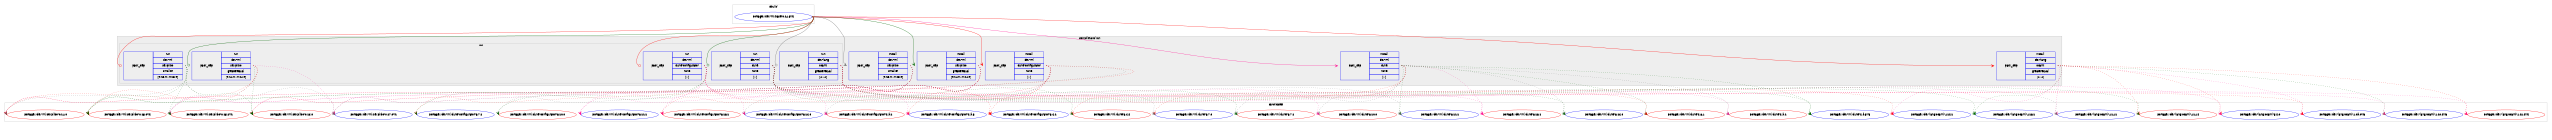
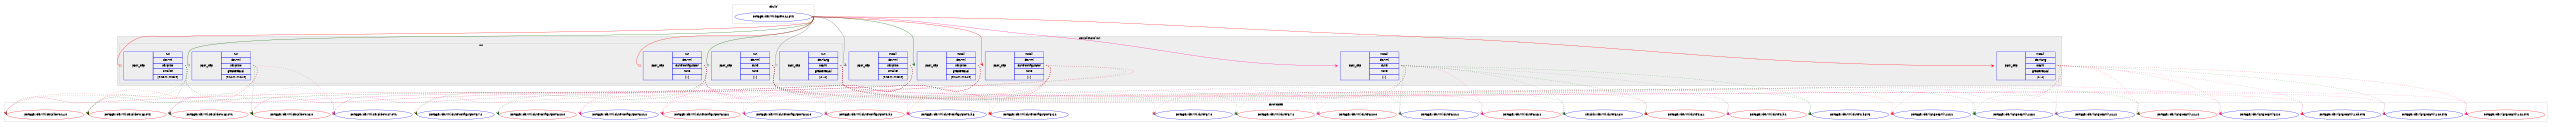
  digraph {
    compound=true
    concentrate=true
    fontname=Helvetica
    fontsize=10
    newrank=true
    rankdir=TB
    ranksep=1.5
    node [color=blue fontname=Helvetica fontsize=10]
    edge [arrowhead=vee color=deeppink headport=w style=dotted tailport=e weight=100]
    n1 [label="portage://dev-ml/base-0.14.3-r2" width=4]
    n2 [label=<<TABLE BORDER="0" CELLBORDER="1" CELLSPACING="0" CELLPADDING="4" WIDTH="220"><TR><TD ROWSPAN="6" CELLPADDING="30">pack_dep</TD></TR><TR><TD WIDTH="110">install</TD></TR><TR><TD>dev-lang</TD></TR><TR><TD>ocaml</TD></TR><TR><TD>greaterequal</TD></TR><TR><TD>[4,,,4]</TD></TR></TABLE>> shape=none]
    n3 [label=<<TABLE BORDER="0" CELLBORDER="1" CELLSPACING="0" CELLPADDING="4" WIDTH="220"><TR><TD ROWSPAN="6" CELLPADDING="30">pack_dep</TD></TR><TR><TD WIDTH="110">install</TD></TR><TR><TD>dev-ml</TD></TR><TR><TD>dune</TD></TR><TR><TD>none</TD></TR><TR><TD>[,,]</TD></TR></TABLE>> shape=none]
    n4 [label=<<TABLE BORDER="0" CELLBORDER="1" CELLSPACING="0" CELLPADDING="4" WIDTH="220"><TR><TD ROWSPAN="6" CELLPADDING="30">pack_dep</TD></TR><TR><TD WIDTH="110">install</TD></TR><TR><TD>dev-ml</TD></TR><TR><TD>dune-configurator</TD></TR><TR><TD>none</TD></TR><TR><TD>[,,]</TD></TR></TABLE>> shape=none]
    n5 [label=<<TABLE BORDER="0" CELLBORDER="1" CELLSPACING="0" CELLPADDING="4" WIDTH="220"><TR><TD ROWSPAN="6" CELLPADDING="30">pack_dep</TD></TR><TR><TD WIDTH="110">install</TD></TR><TR><TD>dev-ml</TD></TR><TR><TD>sexplib0</TD></TR><TR><TD>greaterequal</TD></TR><TR><TD>[0.14.0,,,0.14.0]</TD></TR></TABLE>> shape=none]
    n6 [label=<<TABLE BORDER="0" CELLBORDER="1" CELLSPACING="0" CELLPADDING="4" WIDTH="220"><TR><TD ROWSPAN="6" CELLPADDING="30">pack_dep</TD></TR><TR><TD WIDTH="110">install</TD></TR><TR><TD>dev-ml</TD></TR><TR><TD>sexplib0</TD></TR><TR><TD>smaller</TD></TR><TR><TD>[0.15.0,,,0.15.0]</TD></TR></TABLE>> shape=none]
    n7 [label=<<TABLE BORDER="0" CELLBORDER="1" CELLSPACING="0" CELLPADDING="4" WIDTH="220"><TR><TD ROWSPAN="6" CELLPADDING="30">pack_dep</TD></TR><TR><TD WIDTH="110">run</TD></TR><TR><TD>dev-lang</TD></TR><TR><TD>ocaml</TD></TR><TR><TD>greaterequal</TD></TR><TR><TD>[4,,,4]</TD></TR></TABLE>> shape=none]
    n8 [label=<<TABLE BORDER="0" CELLBORDER="1" CELLSPACING="0" CELLPADDING="4" WIDTH="220"><TR><TD ROWSPAN="6" CELLPADDING="30">pack_dep</TD></TR><TR><TD WIDTH="110">run</TD></TR><TR><TD>dev-ml</TD></TR><TR><TD>dune</TD></TR><TR><TD>none</TD></TR><TR><TD>[,,]</TD></TR></TABLE>> shape=none]
    n9 [label=<<TABLE BORDER="0" CELLBORDER="1" CELLSPACING="0" CELLPADDING="4" WIDTH="220"><TR><TD ROWSPAN="6" CELLPADDING="30">pack_dep</TD></TR><TR><TD WIDTH="110">run</TD></TR><TR><TD>dev-ml</TD></TR><TR><TD>dune-configurator</TD></TR><TR><TD>none</TD></TR><TR><TD>[,,]</TD></TR></TABLE>> shape=none]
    n10 [label=<<TABLE BORDER="0" CELLBORDER="1" CELLSPACING="0" CELLPADDING="4" WIDTH="220"><TR><TD ROWSPAN="6" CELLPADDING="30">pack_dep</TD></TR><TR><TD WIDTH="110">run</TD></TR><TR><TD>dev-ml</TD></TR><TR><TD>sexplib0</TD></TR><TR><TD>greaterequal</TD></TR><TR><TD>[0.14.0,,,0.14.0]</TD></TR></TABLE>> shape=none]
    n11 [label=<<TABLE BORDER="0" CELLBORDER="1" CELLSPACING="0" CELLPADDING="4" WIDTH="220"><TR><TD ROWSPAN="6" CELLPADDING="30">pack_dep</TD></TR><TR><TD WIDTH="110">run</TD></TR><TR><TD>dev-ml</TD></TR><TR><TD>sexplib0</TD></TR><TR><TD>smaller</TD></TR><TR><TD>[0.15.0,,,0.15.0]</TD></TR></TABLE>> shape=none]
    n12 [label="portage://dev-lang/ocaml-5.2.0" width=4]
    n13 [color=red label="portage://dev-lang/ocaml-4.14.2" width=4]
    n14 [label="portage://dev-lang/ocaml-4.14.1" width=4]
    n15 [label="portage://dev-lang/ocaml-4.13.1" width=4]
    n16 [label="portage://dev-lang/ocaml-4.12.1" width=4]
    n17 [color=red label="portage://dev-lang/ocaml-4.11.2-r2" width=4]
    n18 [label="portage://dev-lang/ocaml-4.10.2-r3" width=4]
    n19 [label="portage://dev-lang/ocaml-4.09.0-r3" width=4]
    n20 [label="portage://dev-ml/sexplib0-0.17.0-r1" width=4]
    n21 [color=red label="portage://dev-ml/sexplib0-0.16.0" width=4]
    n22 [color=red label="portage://dev-ml/sexplib0-0.15.1-r1" width=4]
    n23 [color=red label="portage://dev-ml/sexplib0-0.15.0-r2" width=4]
    n24 [color=red label="portage://dev-ml/sexplib0-0.14.0" width=4]
-   n25 [label="portage://dev-ml/dune-3.16.0" width=4]
+   n25 [label="sexplib://dev-ml/dune-3.16.0" width=4]
    n26 [color=red label="portage://dev-ml/dune-3.13.1" width=4]
    n27 [label="portage://dev-ml/dune-3.11.1" width=4]
    n28 [color=red label="portage://dev-ml/dune-3.10.0" width=4]
    n29 [color=red label="portage://dev-ml/dune-3.7.1" width=4]
    n30 [label="portage://dev-ml/dune-3.7.0" width=4]
-   n31 [color=red label="portage://dev-ml/dune-3.6.2" width=4]
    n32 [label="portage://dev-ml/dune-2.9.3-r3" width=4]
    n33 [color=red label="portage://dev-ml/dune-2.9.1" width=4]
    n34 [color=red label="portage://dev-ml/dune-2.8.4" width=4]
    n35 [label="portage://dev-ml/dune-configurator-3.16.0" width=4]
    n36 [color=red label="portage://dev-ml/dune-configurator-3.13.1" width=4]
    n37 [label="portage://dev-ml/dune-configurator-3.11.1" width=4]
    n38 [color=red label="portage://dev-ml/dune-configurator-3.10.0" width=4]
    n39 [label="portage://dev-ml/dune-configurator-3.7.1" width=4]
    n40 [label="portage://dev-ml/dune-configurator-3.6.1" width=4]
    n41 [label="portage://dev-ml/dune-configurator-2.9.3" width=4]
    n42 [color=red label="portage://dev-ml/dune-configurator-2.9.1" width=4]
    subgraph cluster_1 {
      color=gray
      label=<<i>ebuild</i>>
      n1
    }
    subgraph cluster_2 {
      color=gray
      label=<<i>dependencies</i>>
      subgraph cluster_3 {
        color=gray
        fillcolor="#eeeeee"
        label=<<i>compile</i>>
        style=filled
        subgraph sub_4 {
          color=gray
          fillcolor="#eeeeee"
          label=<<i>compile</i>>
          style=filled
          n2
        }
        subgraph sub_5 {
          color=gray
          fillcolor="#eeeeee"
          label=<<i>compile</i>>
          style=filled
          n3
        }
        subgraph sub_6 {
          color=gray
          fillcolor="#eeeeee"
          label=<<i>compile</i>>
          style=filled
          n4
        }
        subgraph sub_7 {
          color=gray
          fillcolor="#eeeeee"
          label=<<i>compile</i>>
          style=filled
          n5
        }
        subgraph sub_8 {
          color=gray
          fillcolor="#eeeeee"
          label=<<i>compile</i>>
          style=filled
          n6
        }
      }
      subgraph cluster_9 {
        color=gray
        fillcolor="#eeeeee"
        label=<<i>compile and run</i>>
        style=filled
      }
      subgraph cluster_10 {
        color=gray
        fillcolor="#eeeeee"
        label=<<i>run</i>>
        style=filled
        subgraph sub_11 {
          color=gray
          fillcolor="#eeeeee"
          label=<<i>run</i>>
          style=filled
          n7
        }
        subgraph sub_12 {
          color=gray
          fillcolor="#eeeeee"
          label=<<i>run</i>>
          style=filled
          n8
        }
        subgraph sub_13 {
          color=gray
          fillcolor="#eeeeee"
          label=<<i>run</i>>
          style=filled
          n9
        }
        subgraph sub_14 {
          color=gray
          fillcolor="#eeeeee"
          label=<<i>run</i>>
          style=filled
          n10
        }
        subgraph sub_15 {
          color=gray
          fillcolor="#eeeeee"
          label=<<i>run</i>>
          style=filled
          n11
        }
      }
    }
    subgraph cluster_16 {
      color=gray
      label=<<i>candidates</i>>
      rank=same
      subgraph sub_17 {
        color=black
        label=<<i>candidates</i>>
        nodesep=1
        rank=same
        n12
        n13
        n14
        n15
        n16
        n17
        n18
        n19
      }
      subgraph sub_18 {
        color=black
        label=<<i>candidates</i>>
        nodesep=1
        rank=same
        n20
        n21
        n22
        n23
        n24
      }
      subgraph sub_19 {
        color=black
        label=<<i>candidates</i>>
        nodesep=1
        rank=same
        n25
        n26
        n27
        n28
        n29
        n30
-       n31
        n32
        n33
        n34
      }
      subgraph sub_20 {
        color=black
        label=<<i>candidates</i>>
        nodesep=1
        rank=same
        n35
        n36
        n37
        n38
        n39
        n40
        n41
        n42
      }
      subgraph sub_21 {
        color=black
        label=<<i>candidates</i>>
        nodesep=1
        rank=same
        n20
        n21
        n22
        n23
        n24
      }
      subgraph sub_22 {
        color=black
        label=<<i>candidates</i>>
        nodesep=1
        rank=same
        n20
        n21
        n22
        n23
        n24
      }
      subgraph sub_23 {
        color=black
        label=<<i>candidates</i>>
        nodesep=1
        rank=same
        n12
        n13
        n14
        n15
        n16
        n17
        n18
        n19
      }
      subgraph sub_24 {
        color=black
        label=<<i>candidates</i>>
        nodesep=1
        rank=same
        n25
        n26
        n27
        n28
        n29
        n30
-       n31
        n32
        n33
        n34
      }
      subgraph sub_25 {
        color=black
        label=<<i>candidates</i>>
        nodesep=1
        rank=same
        n35
        n36
        n37
        n38
        n39
        n40
        n41
        n42
      }
      subgraph sub_26 {
        color=black
        label=<<i>candidates</i>>
        nodesep=1
        rank=same
        n20
        n21
        n22
        n23
        n24
      }
    }
    n1 -> n2 [color=red style=solid weight=20]
    n1 -> n3 [style=solid weight=20]
    n1 -> n4 [color=red style=solid weight=20]
    n1 -> n5 [color=darkgreen style=solid weight=20]
    n1 -> n6 [color=gray40 style=solid weight=20]
    n1 -> n7 [arrowhead=odot color=gray40 style=solid weight=20]
    n1 -> n8 [arrowhead=odot color=darkgreen style=solid weight=20]
    n1 -> n9 [arrowhead=odot color=red style=solid weight=20]
    n1 -> n10 [arrowhead=odot color=darkgreen style=solid weight=20]
    n1 -> n11 [arrowhead=odot color=red style=solid weight=20]
    n2 -> n12 [color=red]
    n2 -> n13 [color=red]
    n2 -> n14
    n2 -> n15 [color=darkgreen]
    n2 -> n16
    n2 -> n17 [color=red]
    n2 -> n18 [color=darkgreen]
    n2 -> n19
    n3 -> n25 [color=gray40]
    n3 -> n26
    n3 -> n27 [color=darkgreen]
    n3 -> n28 [color=gray40]
    n3 -> n29 [color=gray40]
    n3 -> n30 [color=red]
-   n3 -> n31 [color=red]
    n3 -> n32 [color=darkgreen]
    n3 -> n33 [color=gray40]
    n3 -> n34 [color=darkgreen]
    n4 -> n35 [color=gray40]
    n4 -> n36 [color=red]
    n4 -> n37
    n4 -> n38 [color=gray40]
    n4 -> n39 [color=red]
    n4 -> n40 [color=red]
    n4 -> n41 [color=red]
    n4 -> n42 [color=gray40]
    n5 -> n20
    n5 -> n21
    n5 -> n22
    n5 -> n23 [color=darkgreen]
    n5 -> n24 [color=red]
    n6 -> n20 [color=gray40]
    n6 -> n21 [color=red]
    n6 -> n22
    n6 -> n23 [color=darkgreen]
    n6 -> n24
    n7 -> n12
    n7 -> n13 [color=darkgreen]
    n7 -> n14 [color=gray40]
    n7 -> n15 [color=darkgreen]
    n7 -> n16 [color=red]
    n7 -> n17
    n7 -> n18
    n7 -> n19 [color=red]
    n8 -> n25 [color=darkgreen]
    n8 -> n26
    n8 -> n27 [color=gray40]
    n8 -> n28
    n8 -> n29 [color=darkgreen]
    n8 -> n30 [color=gray40]
-   n8 -> n31 [color=darkgreen]
    n8 -> n32 [color=darkgreen]
    n8 -> n33
    n8 -> n34 [color=red]
    n9 -> n35
    n9 -> n36
    n9 -> n37
    n9 -> n38 [color=darkgreen]
    n9 -> n39 [color=darkgreen]
    n9 -> n40 [color=red]
    n9 -> n41
    n9 -> n42
    n10 -> n20
    n10 -> n21 [color=darkgreen]
    n10 -> n22 [color=gray40]
    n10 -> n23 [color=red]
    n10 -> n24 [color=red]
    n11 -> n20 [color=gray40]
    n11 -> n21 [color=darkgreen]
    n11 -> n22 [color=darkgreen]
    n11 -> n23 [color=darkgreen]
    n11 -> n24 [color=gray40]
  }
